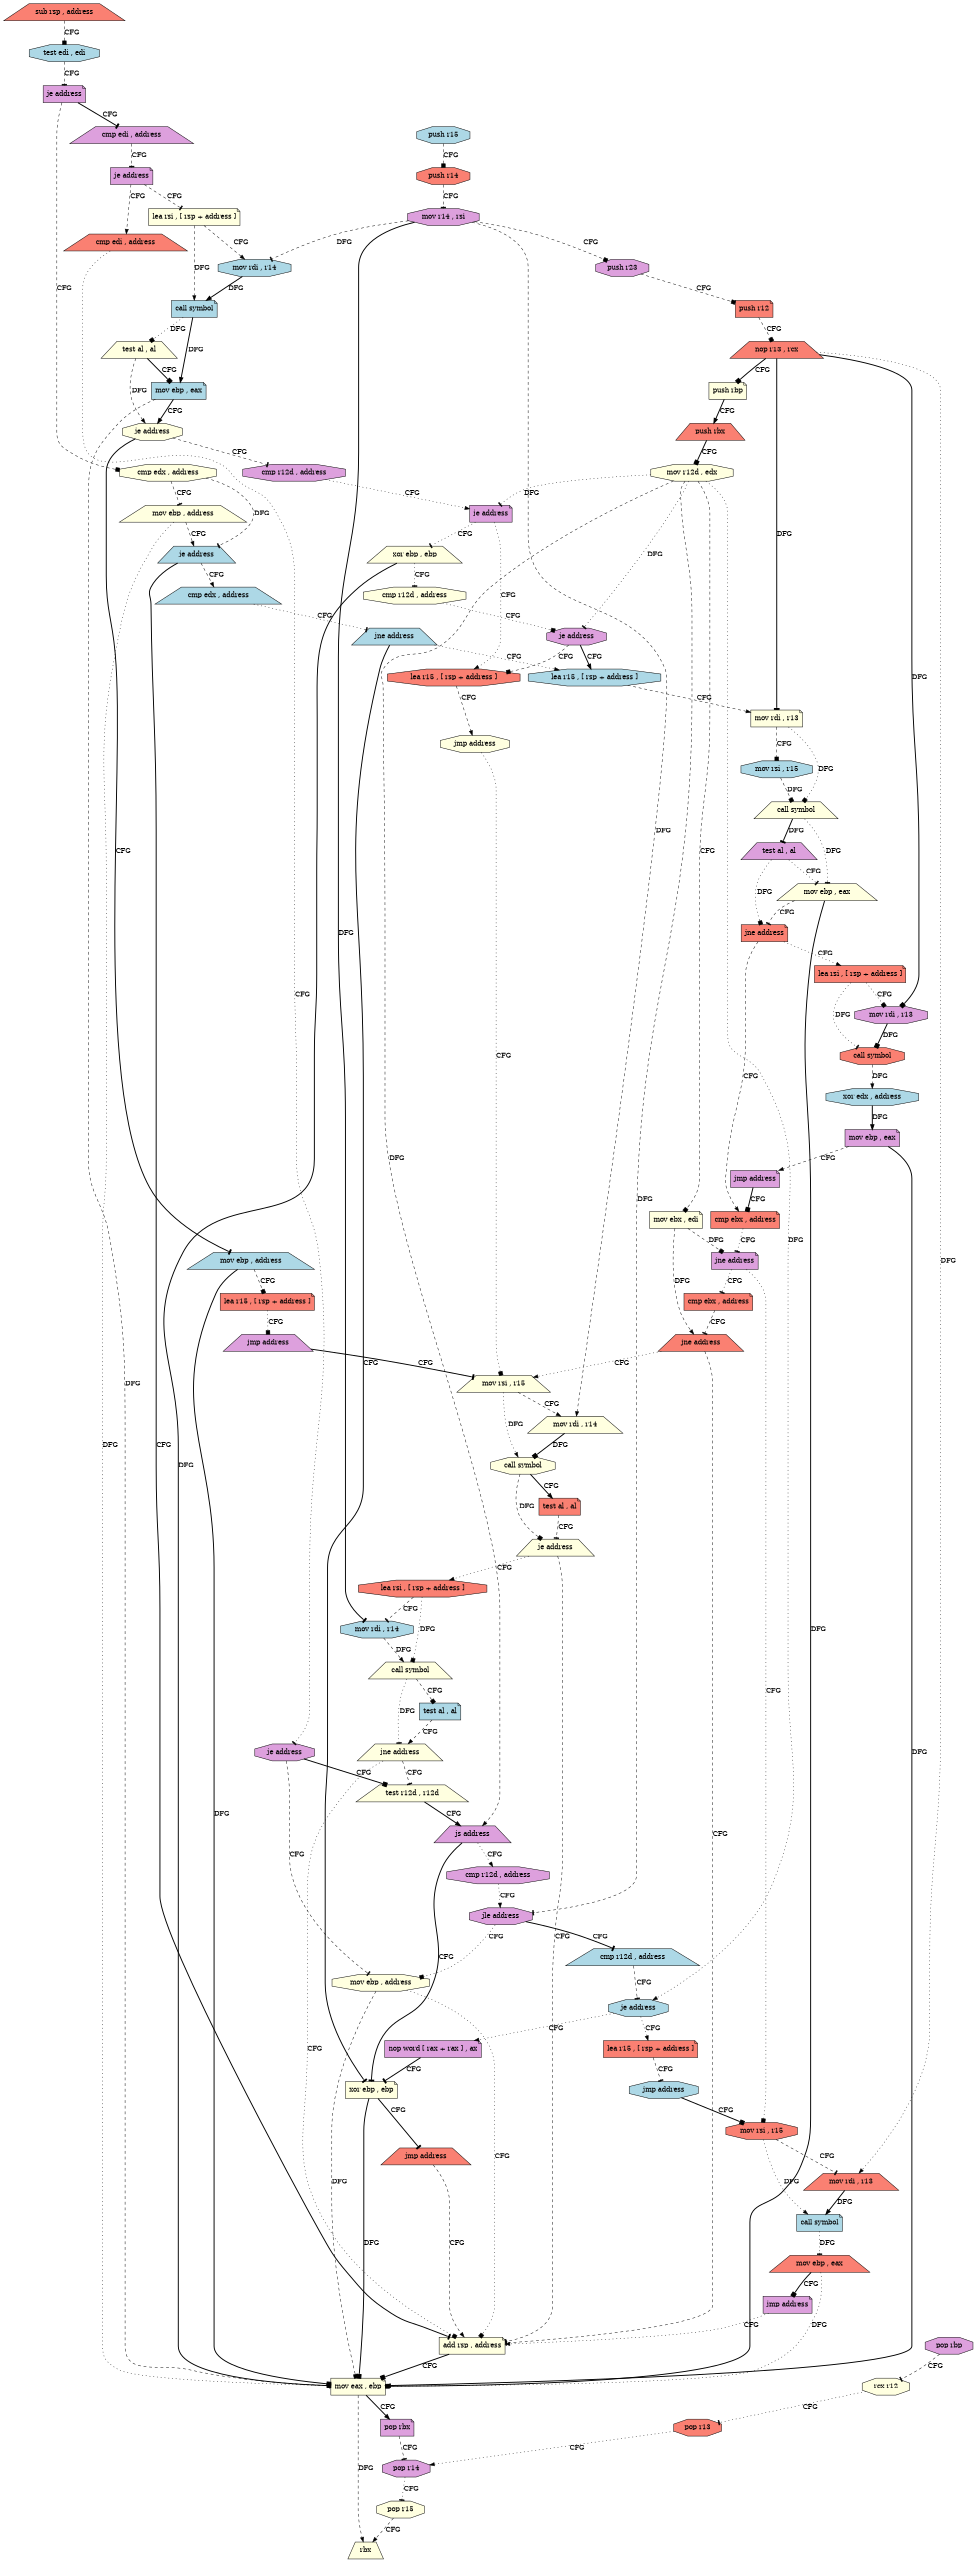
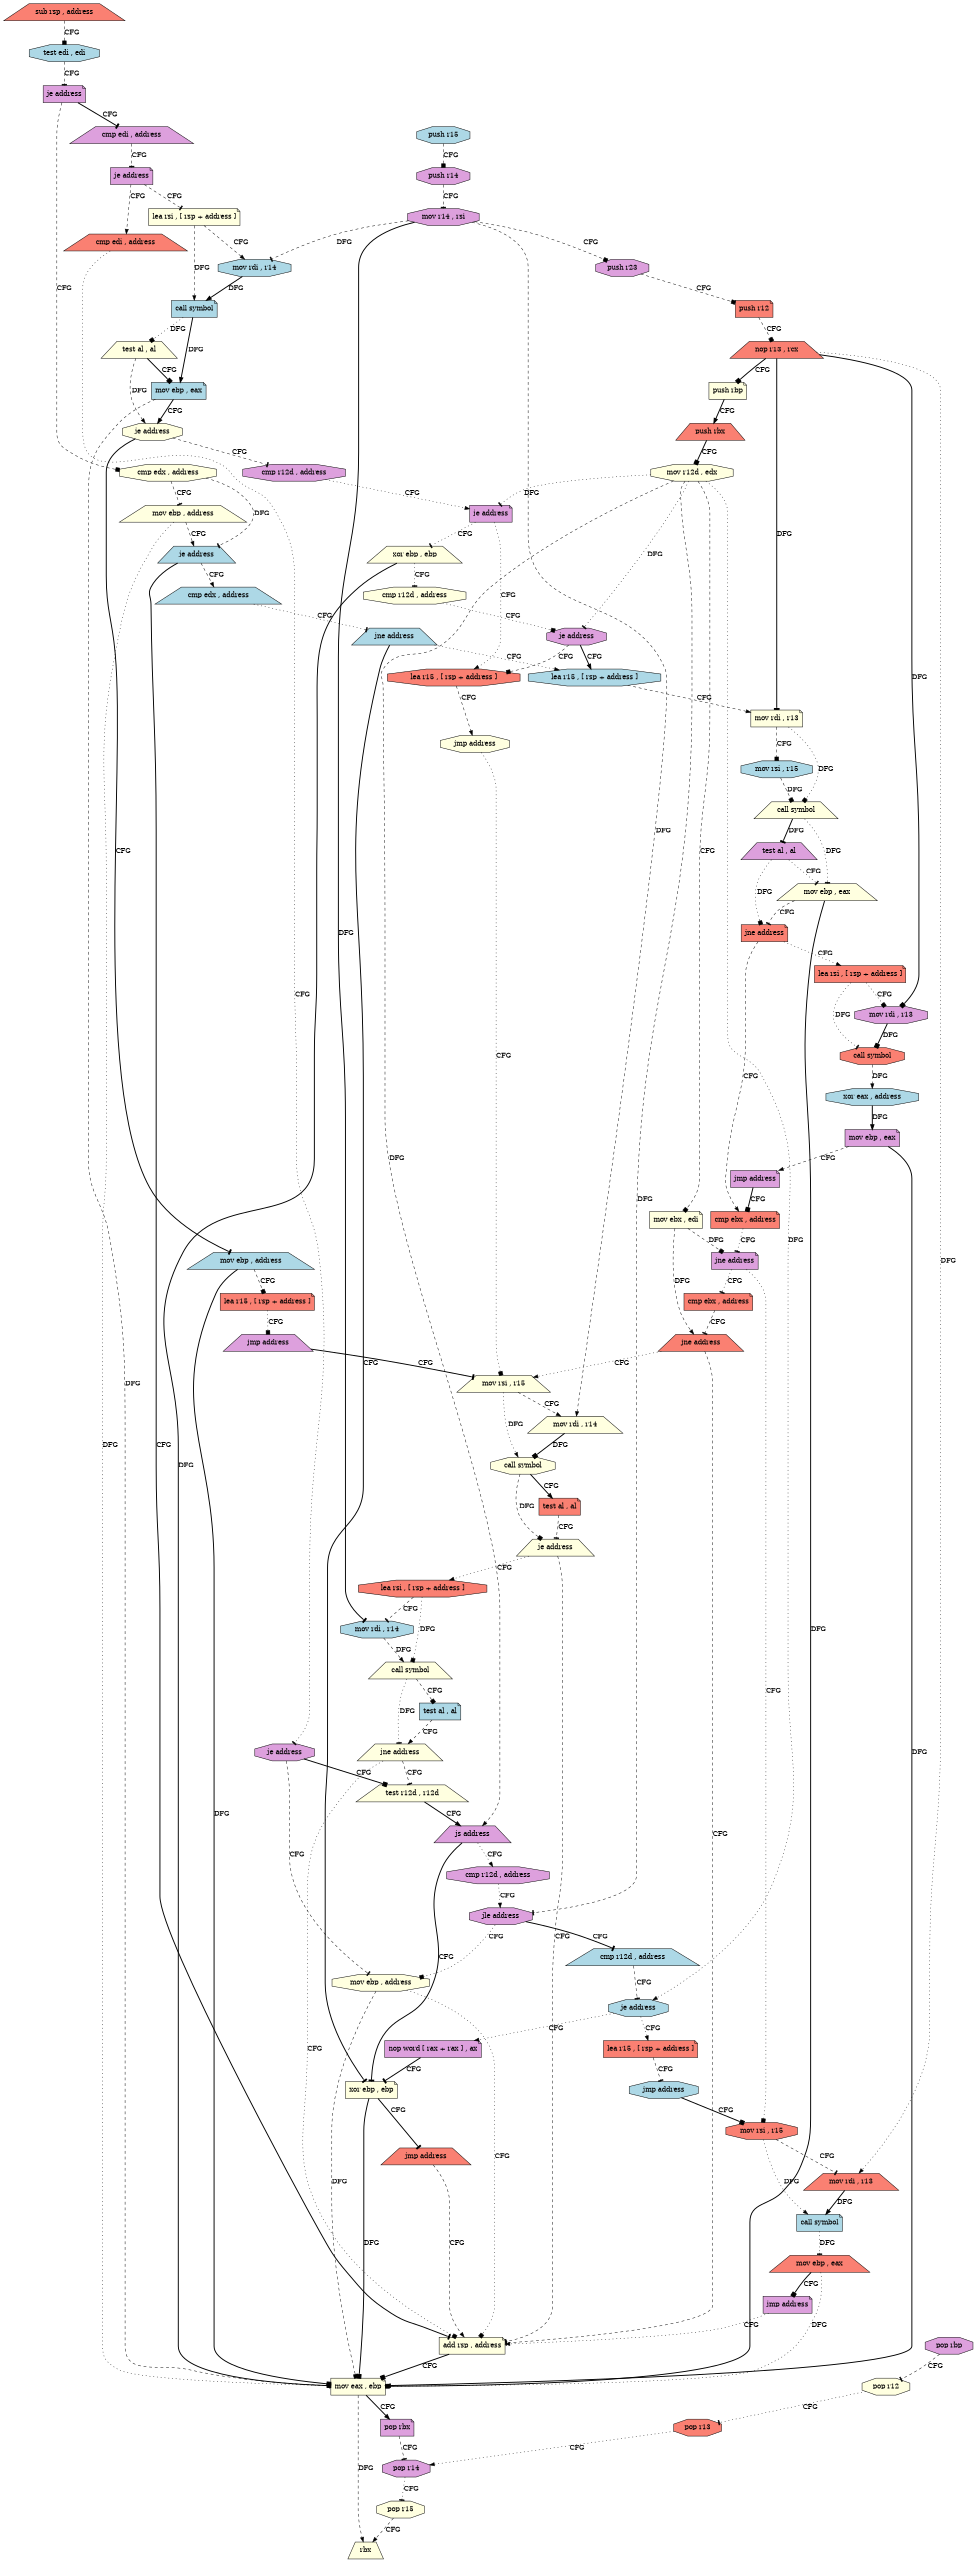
  digraph {
    node [fillcolor=lightyellow shape=octagon style=filled]
    edge [arrowhead=tee style=dashed]
    n1 [fillcolor=lightblue label="push r15"]
-   n2 [fillcolor=salmon label="push r14"]
+   n2 [fillcolor=plum label="push r14"]
    n3 [fillcolor=plum label="mov r14 , rsi"]
    n4 [fillcolor=plum label="push r23"]
    n5 [fillcolor=lightblue label="mov rdi , r14"]
    n6 [label="mov rdi , r14" shape=trapezium]
    n7 [fillcolor=lightblue label="mov rdi , r14"]
    n8 [fillcolor=salmon label="push r12" shape=note]
    n9 [fillcolor=lightblue label="call symbol" shape=note]
    n10 [label="call symbol"]
    n11 [label="call symbol" shape=trapezium]
    n12 [fillcolor=salmon label="nop r13 , rcx" shape=trapezium]
    n13 [label="push rbp" shape=note]
    n14 [label="mov rdi , r13" shape=note]
    n15 [fillcolor=plum label="mov rdi , r13"]
    n16 [fillcolor=salmon label="mov rdi , r13" shape=trapezium]
    n17 [fillcolor=salmon label="push rbx" shape=trapezium]
    n18 [fillcolor=lightblue label="mov rsi , r15"]
    n19 [label="call symbol" shape=trapezium]
    n20 [fillcolor=salmon label="call symbol"]
    n21 [fillcolor=lightblue label="call symbol" shape=note]
    n22 [label="mov r12d , edx"]
    n23 [label="mov ebx , edi" shape=note]
    n24 [fillcolor=plum label="je address" shape=note]
    n25 [fillcolor=plum label="js address" shape=trapezium]
    n26 [fillcolor=plum label="je address"]
    n27 [fillcolor=plum label="jle address"]
    n28 [fillcolor=lightblue label="je address"]
    n29 [fillcolor=plum label="jne address" shape=note]
    n30 [fillcolor=salmon label="jne address" shape=trapezium]
    n31 [fillcolor=salmon label="lea r15 , [ rsp + address ]"]
    n32 [label="xor ebp , ebp" shape=trapezium]
    n33 [label="xor ebp , ebp" shape=note]
    n34 [fillcolor=plum label="cmp r12d , address"]
    n35 [fillcolor=lightblue label="lea r15 , [ rsp + address ]"]
    n36 [label="mov ebp , address"]
    n37 [fillcolor=lightblue label="cmp r12d , address" shape=trapezium]
    n38 [fillcolor=salmon label="lea r15 , [ rsp + address ]" shape=note]
    n39 [fillcolor=plum label="nop word [ rax + rax ] , ax" shape=note]
    n40 [fillcolor=salmon label="sub rsp , address" shape=trapezium]
    n41 [fillcolor=lightblue label="test edi , edi"]
    n42 [fillcolor=salmon label="cmp ebx , address" shape=note]
    n43 [fillcolor=salmon label="mov rsi , r15"]
    n44 [label="add rsp , address" shape=note]
    n45 [label="mov rsi , r15" shape=trapezium]
    n46 [fillcolor=plum label="je address" shape=note]
    n47 [label="cmp edx , address"]
    n48 [fillcolor=plum label="cmp edi , address" shape=trapezium]
    n49 [label="mov ebp , address" shape=trapezium]
    n50 [fillcolor=lightblue label="je address" shape=trapezium]
    n51 [fillcolor=plum label="je address" shape=note]
    n52 [label="mov eax , ebp" shape=note]
    n53 [fillcolor=lightblue label="cmp edx , address" shape=trapezium]
    n54 [label="lea rsi , [ rsp + address ]" shape=note]
    n55 [fillcolor=salmon label="cmp edi , address" shape=trapezium]
    n56 [fillcolor=plum label="pop rbx" shape=note]
    n57 [label=rbx shape=trapezium]
    n58 [fillcolor=lightblue label="jne address" shape=trapezium]
    n59 [fillcolor=plum label="je address"]
    n60 [label="test al , al" shape=trapezium]
    n61 [fillcolor=lightblue label="mov ebp , eax" shape=note]
    n62 [label="test r12d , r12d" shape=trapezium]
    n63 [fillcolor=plum label="pop r14"]
    n64 [fillcolor=plum label="pop rbp"]
-   n65 [label="rcx r12"]
+   n65 [label="pop r12"]
    n66 [fillcolor=salmon label="pop r13"]
    n67 [label="pop r15"]
    n68 [fillcolor=salmon label="jmp address" shape=trapezium]
    n69 [label="je address"]
    n70 [fillcolor=lightblue label="mov ebp , address" shape=trapezium]
    n71 [fillcolor=plum label="cmp r12d , address"]
    n72 [fillcolor=salmon label="lea r15 , [ rsp + address ]" shape=note]
    n73 [fillcolor=plum label="jmp address" shape=trapezium]
    n74 [fillcolor=plum label="test al , al" shape=trapezium]
    n75 [label="mov ebp , eax" shape=trapezium]
    n76 [fillcolor=salmon label="jne address" shape=note]
    n77 [fillcolor=salmon label="lea rsi , [ rsp + address ]" shape=note]
    n78 [fillcolor=salmon label="cmp ebx , address" shape=note]
-   n79 [fillcolor=lightblue label="xor edx , address"]
+   n79 [fillcolor=lightblue label="xor eax , address"]
    n80 [fillcolor=salmon label="test al , al" shape=note]
    n81 [label="je address" shape=trapezium]
    n82 [label="jmp address"]
    n83 [label="cmp r12d , address"]
    n84 [fillcolor=plum label="mov ebp , eax" shape=note]
    n85 [fillcolor=plum label="jmp address" shape=note]
    n86 [fillcolor=salmon label="mov ebp , eax" shape=trapezium]
    n87 [fillcolor=salmon label="lea rsi , [ rsp + address ]"]
    n88 [fillcolor=lightblue label="test al , al" shape=note]
    n89 [label="jne address" shape=trapezium]
    n90 [fillcolor=plum label="jmp address" shape=note]
    n91 [fillcolor=lightblue label="jmp address"]
    n1 -> n2 [arrowhead=box label=CFG]
    n2 -> n3 [label=CFG]
    n3 -> n4 [arrowhead=box label=CFG]
    n3 -> n5 [label=DFG]
    n3 -> n6 [arrowhead=normal label=DFG]
    n3 -> n7 [label=DFG style=bold]
    n4 -> n8 [arrowhead=box label=CFG]
    n5 -> n9 [arrowhead=normal label=DFG style=bold]
    n6 -> n10 [arrowhead=box label=DFG style=bold]
    n7 -> n11 [arrowhead=normal label=DFG]
    n8 -> n12 [arrowhead=box label=CFG]
    n9 -> n60 [arrowhead=box label=DFG style=dotted]
    n9 -> n61 [arrowhead=normal label=DFG style=bold]
    n10 -> n80 [arrowhead=normal label=CFG style=bold]
    n10 -> n81 [arrowhead=box label=DFG]
    n11 -> n88 [arrowhead=box label=CFG]
    n11 -> n89 [label=DFG style=dotted]
    n12 -> n13 [arrowhead=box label=CFG style=bold]
    n12 -> n14 [label=DFG style=bold]
    n12 -> n15 [arrowhead=box label=DFG style=bold]
    n12 -> n16 [arrowhead=normal label=DFG style=dotted]
    n13 -> n17 [arrowhead=normal label=CFG style=bold]
    n14 -> n18 [arrowhead=box label=CFG]
    n14 -> n19 [arrowhead=box label=DFG style=dotted]
    n15 -> n20 [arrowhead=box label=DFG style=bold]
    n16 -> n21 [arrowhead=normal label=DFG style=bold]
    n17 -> n22 [arrowhead=box label=CFG style=bold]
    n18 -> n19 [arrowhead=box label=DFG]
    n19 -> n74 [label=DFG style=bold]
    n19 -> n75 [label=DFG style=dotted]
    n20 -> n79 [arrowhead=normal label=DFG]
    n21 -> n86 [label=DFG style=dotted]
    n22 -> n23 [arrowhead=box label=CFG]
    n22 -> n24 [label=DFG style=dotted]
    n22 -> n25 [arrowhead=normal label=DFG]
    n22 -> n26 [label=DFG style=dotted]
    n22 -> n27 [label=DFG]
    n22 -> n28 [arrowhead=normal label=DFG style=dotted]
    n23 -> n29 [arrowhead=box label=DFG]
    n23 -> n30 [arrowhead=normal label=DFG]
    n24 -> n31 [arrowhead=normal label=CFG style=dotted]
    n24 -> n32 [label=CFG style=dotted]
    n25 -> n33 [label=CFG style=bold]
    n25 -> n34 [arrowhead=normal label=CFG style=dotted]
    n26 -> n31 [arrowhead=box label=CFG]
    n26 -> n35 [arrowhead=normal label=CFG style=bold]
    n27 -> n36 [arrowhead=box label=CFG style=dotted]
    n27 -> n37 [label=CFG style=bold]
    n28 -> n38 [arrowhead=normal label=CFG style=dotted]
    n28 -> n39 [arrowhead=normal label=CFG style=dotted]
    n29 -> n42 [label=CFG style=dotted]
    n29 -> n43 [arrowhead=box label=CFG style=dotted]
    n30 -> n44 [label=CFG]
    n30 -> n45 [arrowhead=normal label=CFG style=dotted]
    n31 -> n82 [arrowhead=normal label=CFG]
    n32 -> n52 [arrowhead=box label=DFG style=bold]
    n32 -> n83 [label=CFG style=dotted]
    n33 -> n52 [arrowhead=box label=DFG style=bold]
    n33 -> n68 [label=CFG style=bold]
    n34 -> n27 [arrowhead=normal label=CFG style=dotted]
    n35 -> n14 [arrowhead=normal label=CFG]
    n36 -> n44 [arrowhead=box label=CFG style=dotted]
    n36 -> n52 [arrowhead=box label=DFG]
    n37 -> n28 [label=CFG]
    n38 -> n91 [label=CFG]
    n39 -> n33 [label=CFG style=bold]
    n40 -> n41 [arrowhead=box label=CFG]
    n41 -> n46 [label=CFG]
    n42 -> n30 [label=CFG]
    n43 -> n16 [label=CFG]
    n43 -> n21 [arrowhead=normal label=DFG style=dotted]
    n44 -> n52 [arrowhead=box label=CFG style=bold]
    n45 -> n6 [arrowhead=normal label=CFG]
    n45 -> n10 [arrowhead=normal label=DFG style=dotted]
    n46 -> n47 [arrowhead=box label=CFG]
    n46 -> n48 [label=CFG style=bold]
    n47 -> n49 [label=CFG]
    n47 -> n50 [label=DFG]
    n48 -> n51 [label=CFG]
    n49 -> n50 [arrowhead=normal label=CFG]
    n49 -> n52 [label=DFG style=dotted]
    n50 -> n44 [label=CFG style=bold]
    n50 -> n53 [arrowhead=normal label=CFG]
    n51 -> n54 [label=CFG]
    n51 -> n55 [arrowhead=normal label=CFG]
    n52 -> n56 [arrowhead=normal label=CFG style=bold]
    n52 -> n57 [arrowhead=normal label=DFG]
    n53 -> n58 [label=CFG style=dotted]
    n54 -> n5 [arrowhead=normal label=CFG]
    n54 -> n9 [arrowhead=normal label=DFG]
    n55 -> n59 [label=CFG style=dotted]
    n56 -> n63 [label=CFG]
    n58 -> n33 [label=CFG style=bold]
    n58 -> n35 [arrowhead=normal label=CFG style=dotted]
    n59 -> n36 [label=CFG]
    n59 -> n62 [arrowhead=box label=CFG style=bold]
    n60 -> n61 [arrowhead=box label=CFG style=bold]
    n60 -> n69 [arrowhead=normal label=DFG]
    n61 -> n52 [label=DFG]
    n61 -> n69 [arrowhead=normal label=CFG style=bold]
    n62 -> n25 [arrowhead=normal label=CFG style=bold]
    n63 -> n67 [label=CFG style=dotted]
    n64 -> n65 [label=CFG]
    n65 -> n66 [label=CFG style=dotted]
    n66 -> n63 [arrowhead=normal label=CFG style=dotted]
    n67 -> n57 [arrowhead=normal label=CFG]
    n68 -> n44 [arrowhead=normal label=CFG]
    n69 -> n70 [label=CFG style=bold]
    n69 -> n71 [label=CFG]
    n70 -> n52 [arrowhead=box label=DFG style=bold]
    n70 -> n72 [arrowhead=box label=CFG]
    n71 -> n24 [arrowhead=normal label=CFG style=dotted]
    n72 -> n73 [arrowhead=box label=CFG style=dotted]
    n73 -> n45 [label=CFG style=bold]
    n74 -> n75 [label=CFG style=dotted]
    n74 -> n76 [arrowhead=box label=DFG style=dotted]
    n75 -> n52 [arrowhead=box label=DFG style=bold]
    n75 -> n76 [label=CFG]
    n76 -> n77 [arrowhead=normal label=CFG style=dotted]
    n76 -> n78 [arrowhead=normal label=CFG]
    n77 -> n15 [arrowhead=box label=CFG style=dotted]
    n77 -> n20 [label=DFG style=dotted]
    n78 -> n29 [label=CFG style=dotted]
    n79 -> n84 [arrowhead=normal label=DFG style=bold]
    n80 -> n81 [label=CFG]
    n81 -> n44 [label=CFG]
    n81 -> n87 [arrowhead=normal label=CFG style=dotted]
    n82 -> n45 [arrowhead=box label=CFG style=dotted]
    n83 -> n26 [arrowhead=box label=CFG style=dotted]
    n84 -> n52 [arrowhead=normal label=DFG style=bold]
    n84 -> n85 [arrowhead=normal label=CFG]
    n85 -> n78 [arrowhead=box label=CFG style=bold]
    n86 -> n52 [arrowhead=normal label=DFG style=dotted]
    n86 -> n90 [arrowhead=box label=CFG style=bold]
    n87 -> n7 [label=CFG]
    n87 -> n11 [arrowhead=box label=DFG style=dotted]
    n88 -> n89 [arrowhead=normal label=CFG]
    n89 -> n44 [arrowhead=box label=CFG style=dotted]
    n89 -> n62 [label=CFG]
    n90 -> n44 [arrowhead=normal label=CFG style=dotted]
    n91 -> n43 [arrowhead=box label=CFG style=bold]
  }
